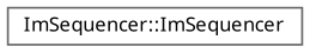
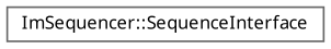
  digraph {
    rankdir=LR
    fontname="Noto Sans"
-   n1 [color=grey40 fillcolor=white fontname="Noto Sans" fontsize=10 height=0.2 label="ImSequencer::ImSequencer" shape=box style=filled width=0.4]
+   n1 [color=grey40 fillcolor=white fontname="Noto Sans" fontsize=10 height=0.2 label="ImSequencer::SequenceInterface" shape=box style=filled width=0.4]
  }
